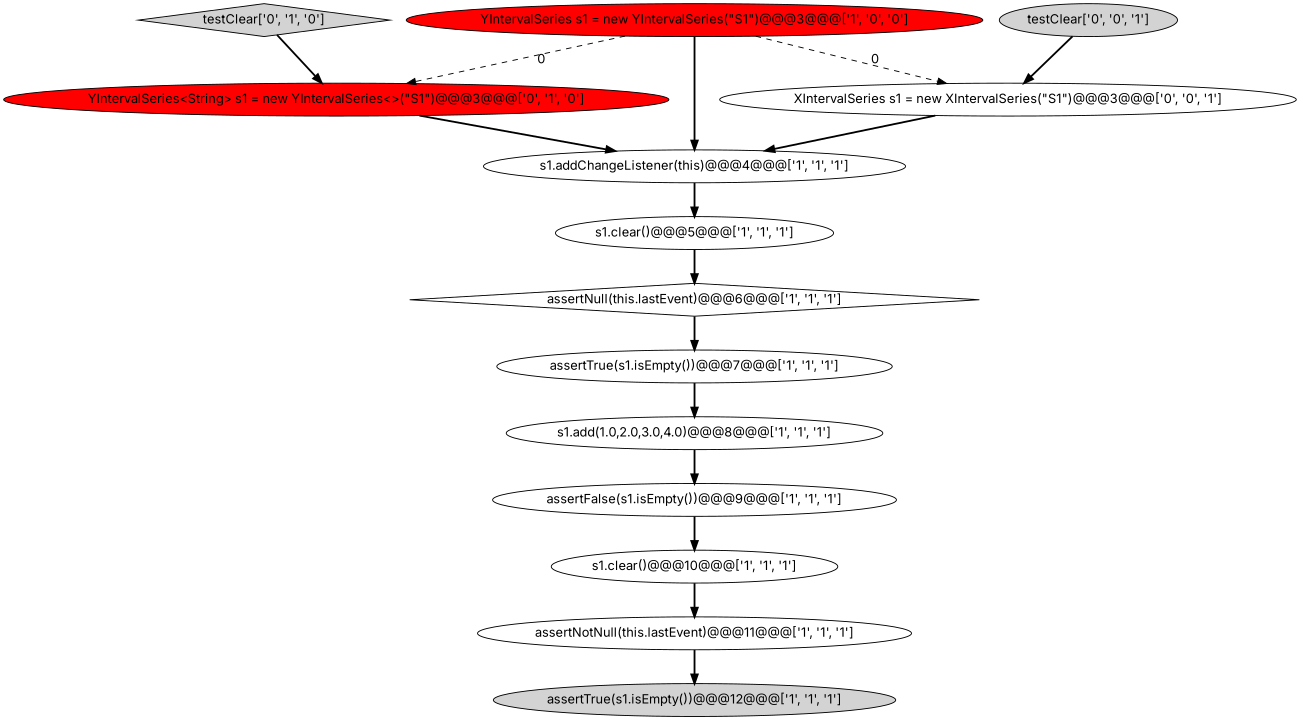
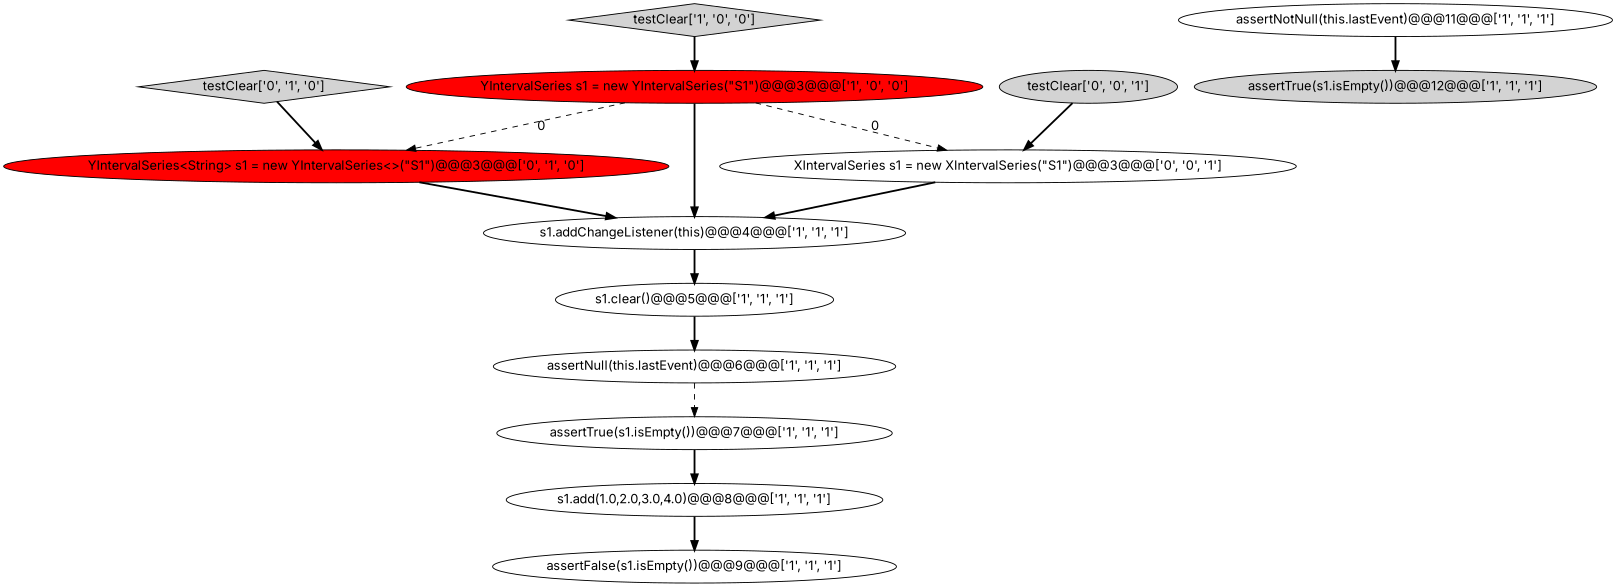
  digraph {
    fontname=Inter
    node [fillcolor=white fontname=Inter shape=ellipse style=filled]
    edge [fontname=Inter style=bold]
    n1 [label="XIntervalSeries s1 = new XIntervalSeries(\"S1\")@@@3@@@['0', '0', '1']"]
    n2 [label="s1.addChangeListener(this)@@@4@@@['1', '1', '1']"]
    n3 [label="s1.clear()@@@5@@@['1', '1', '1']"]
    n4 [fillcolor=lightgray label="testClear['0', '1', '0']" shape=diamond]
    n5 [fillcolor=red label="YIntervalSeries<String> s1 = new YIntervalSeries<>(\"S1\")@@@3@@@['0', '1', '0']"]
-   n6 [label="s1.clear()@@@10@@@['1', '1', '1']"]
    n7 [label="assertNotNull(this.lastEvent)@@@11@@@['1', '1', '1']"]
    n8 [fillcolor=lightgray label="assertTrue(s1.isEmpty())@@@12@@@['1', '1', '1']"]
    n9 [label="assertFalse(s1.isEmpty())@@@9@@@['1', '1', '1']"]
+   n10 [fillcolor=lightgray label="testClear['1', '0', '0']" shape=diamond]
    n11 [fillcolor=red label="YIntervalSeries s1 = new YIntervalSeries(\"S1\")@@@3@@@['1', '0', '0']"]
    n12 [fillcolor=lightgray label="testClear['0', '0', '1']"]
-   n13 [label="assertNull(this.lastEvent)@@@6@@@['1', '1', '1']" shape=diamond]
+   n13 [label="assertNull(this.lastEvent)@@@6@@@['1', '1', '1']"]
    n14 [label="assertTrue(s1.isEmpty())@@@7@@@['1', '1', '1']"]
    n15 [label="s1.add(1.0,2.0,3.0,4.0)@@@8@@@['1', '1', '1']"]
    n1 -> n2
    n2 -> n3
    n3 -> n13
    n4 -> n5
    n5 -> n2
-   n6 -> n7
    n7 -> n8
-   n9 -> n6
+   n10 -> n11
    n11 -> n1 [label=0 style=dashed]
    n11 -> n2
    n11 -> n5 [label=0 style=dashed]
    n12 -> n1
-   n13 -> n14
+   n13 -> n14 [style=dashed]
    n14 -> n15
    n15 -> n9
  }
